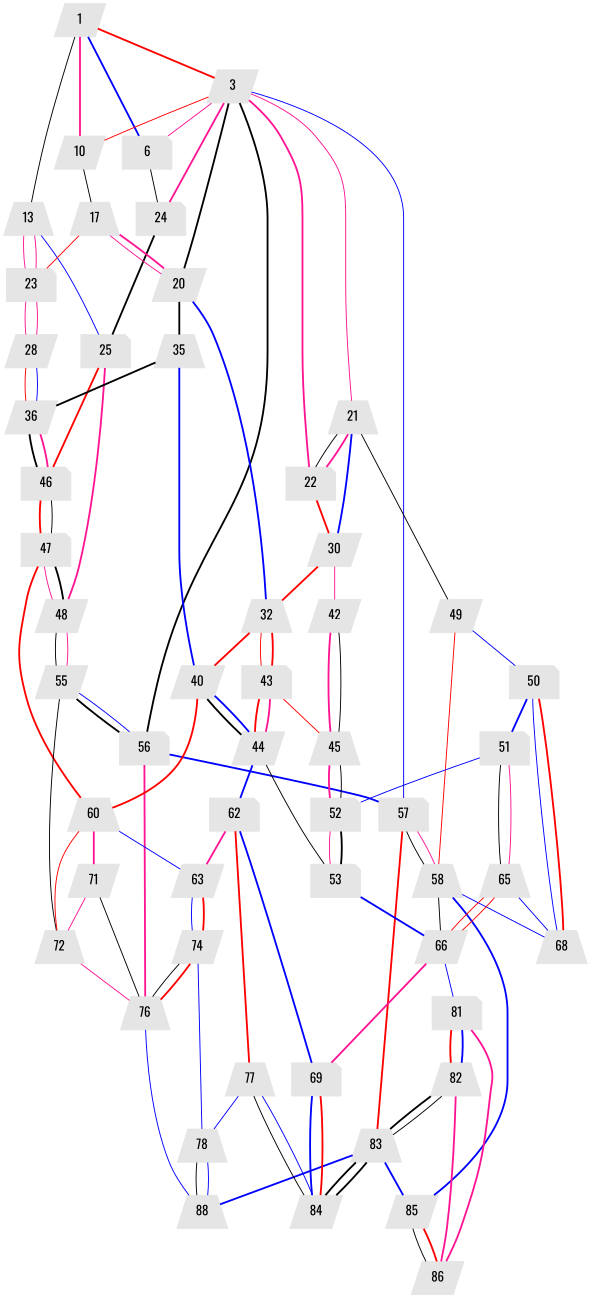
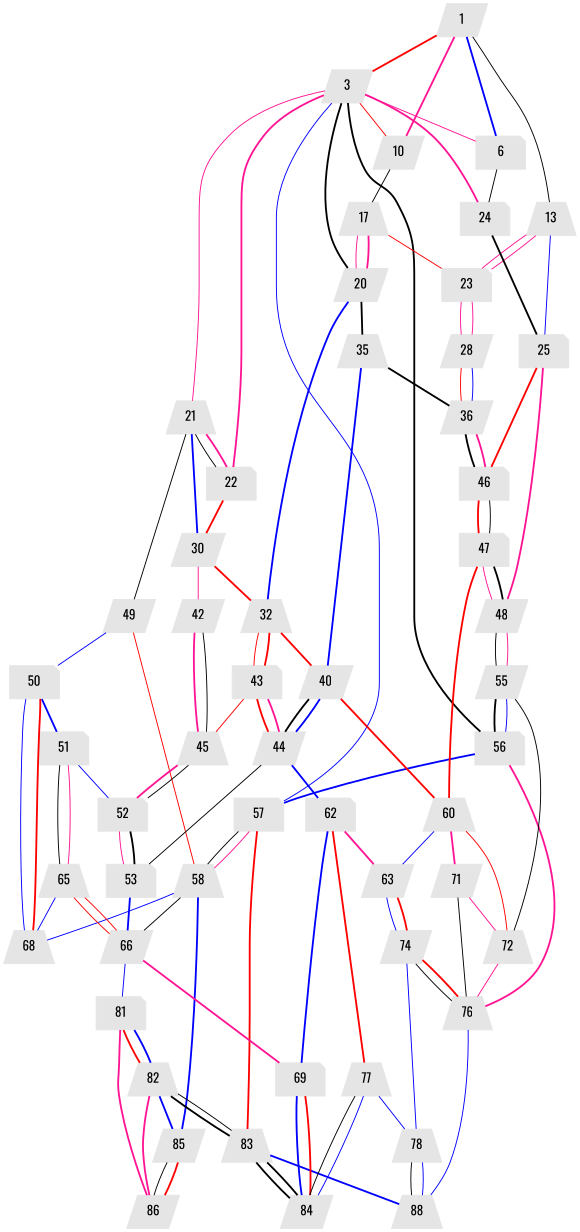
  graph {
    fontname=Oswald
    node [color=gray90 fontname=Oswald shape=parallelogram style=filled]
    edge [color=black fontname=Oswald style=bold]
    1 [super="+2+7"]
    3 [super="+4+15"]
    6 [shape=note super="+9"]
    10 [super="+11+16"]
    13 [shape=trapezium super="+14"]
    20 [super="+34"]
    21 [shape=trapezium super="+39"]
    22 [shape=note]
    24 [shape=note]
    56 [shape=note]
    57 [shape=note]
    17 [shape=trapezium super="+18"]
    23 [shape=note]
    25 [shape=note super="+26"]
    32 [shape=trapezium super="+33"]
    35 [shape=trapezium]
    30 [super="+31+38"]
    49
    n19 [label=76 shape=trapezium super="+89+76"]
    58 [shape=trapezium super="+59+79"]
    83 [shape=trapezium super="+90"]
    28
    46 [shape=note]
    48
    40 [super="+41"]
    43 [shape=note]
    36
    42
    50 [shape=note]
    47 [shape=note]
    55
    45 [shape=trapezium]
    44 [super="+54"]
    60 [shape=trapezium super="+64+61"]
    53 [shape=note]
    62 [shape=note super="+70"]
    72 [shape=trapezium super="+73"]
    63
    71
    52 [shape=note]
    66 [super="+80+67"]
    69 [shape=note]
    77 [shape=trapezium]
    51 [shape=note]
    68 [shape=trapezium]
    85
    65 [shape=trapezium]
    81 [shape=note]
    88 [shape=trapezium]
    84
    86
    74
    78 [shape=trapezium]
    82 [shape=trapezium]
    1 -- 3 [color=red]
    1 -- 6 [color=blue]
    1 -- 10 [color=deeppink weight=2]
    1 -- 13 [style=solid weight=2]
    3 -- 6 [color=deeppink style=solid]
    3 -- 10 [color=red style=solid]
    3 -- 20
    3 -- 21 [color=deeppink style=solid]
    3 -- 22 [color=deeppink]
    3 -- 24 [color=deeppink]
    3 -- 56
    3 -- 57 [color=blue style=solid]
    6 -- 24 [style=solid]
    10 -- 17 [style=solid weight=2]
    13 -- 23 [color=deeppink style=solid]
    13 -- 23 [color=deeppink style=solid]
    13 -- 25 [color=blue style=solid]
    20 -- 32 [color=blue]
    20 -- 35
    21 -- 22 [style=solid]
    21 -- 22 [color=deeppink]
    21 -- 30 [color=blue]
    21 -- 49 [style=solid]
    22 -- 30 [color=red]
    24 -- 25
    56 -- 57 [color=blue]
    56 -- n19 [color=deeppink]
    57 -- 58 [style=solid]
    57 -- 58 [color=deeppink style=solid]
    57 -- 83 [color=red]
    17 -- 20 [color=deeppink style=solid]
    17 -- 20 [color=deeppink]
    17 -- 23 [color=red style=solid]
    23 -- 28 [color=deeppink style=solid]
    23 -- 28 [color=deeppink style=solid]
    25 -- 46 [color=red]
    25 -- 48 [color=deeppink]
    32 -- 40 [color=red]
    32 -- 43 [color=red style=solid]
    32 -- 43 [color=red]
    35 -- 40 [color=blue]
    35 -- 36
    30 -- 32 [color=red]
    30 -- 42 [color=deeppink style=solid weight=2]
    49 -- 58 [color=red style=solid]
    49 -- 50 [color=blue style=solid]
    n19 -- 88 [color=blue style=solid]
    58 -- 66 [style=solid]
    58 -- 68 [color=blue style=solid]
    58 -- 85 [color=blue]
-   83 -- 85 [color=blue]
+   82 -- 85 [color=blue]
    83 -- 88 [color=blue]
    83 -- 84
    83 -- 84
    28 -- 36 [color=red style=solid]
    28 -- 36 [color=blue style=solid]
    46 -- 47 [color=red]
    46 -- 47 [style=solid]
    48 -- 55 [style=solid]
    48 -- 55 [color=deeppink style=solid]
    40 -- 44
    40 -- 44 [color=blue]
    40 -- 60 [color=red]
    43 -- 45 [color=red style=solid]
    43 -- 44 [color=red]
    43 -- 44 [color=deeppink]
    36 -- 46
    36 -- 46 [color=deeppink]
    42 -- 45 [color=deeppink]
    42 -- 45 [style=solid]
    50 -- 51 [color=blue]
    50 -- 68 [color=blue style=solid]
    50 -- 68 [color=red]
    47 -- 48 [color=deeppink style=solid]
    47 -- 48
    47 -- 60 [color=red]
    55 -- 56
    55 -- 56 [color=blue style=solid]
    55 -- 72 [style=solid]
    45 -- 52 [color=deeppink]
    45 -- 52 [style=solid]
    44 -- 53 [style=solid]
    44 -- 62 [color=blue]
    60 -- 72 [color=red style=solid]
    60 -- 63 [color=blue style=solid]
    60 -- 71 [color=deeppink]
    53 -- 66 [color=blue]
    62 -- 63 [color=deeppink]
    62 -- 69 [color=blue]
    62 -- 77 [color=red]
    72 -- n19 [color=deeppink style=solid weight=2]
    63 -- 74 [color=blue style=solid]
    63 -- 74 [color=red]
    71 -- n19 [style=solid]
    71 -- 72 [color=deeppink style=solid]
    52 -- 53 [color=deeppink style=solid]
    52 -- 53
    66 -- 69 [color=deeppink]
    66 -- 81 [color=blue style=solid]
    69 -- 84 [color=blue]
    69 -- 84 [color=red]
    77 -- 84 [style=solid]
    77 -- 84 [color=blue style=solid]
    77 -- 78 [color=blue style=solid]
    51 -- 52 [color=blue style=solid]
    51 -- 65 [style=solid]
    51 -- 65 [color=deeppink style=solid]
    85 -- 86 [style=solid]
    85 -- 86 [color=red]
    65 -- 66 [color=red style=solid]
    65 -- 66 [color=red style=solid]
    65 -- 68 [color=blue style=solid]
    81 -- 86 [color=deeppink]
    81 -- 82 [color=red]
    81 -- 82 [color=blue]
    74 -- n19 [style=solid]
    74 -- n19 [color=red]
    74 -- 78 [color=blue style=solid]
    78 -- 88 [style=solid]
    78 -- 88 [color=blue style=solid]
    82 -- 83
    82 -- 83 [style=solid]
    82 -- 86 [color=deeppink]
  }
